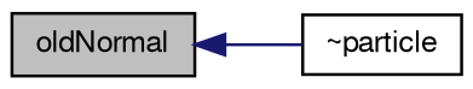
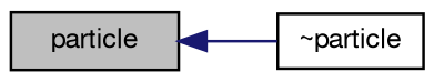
  digraph {
    rankdir=LR
    node [color=black fontname=FreeSans fontsize=10 shape=record]
-   n1 [fillcolor=grey75 fontcolor=black height=0.2 label=oldNormal style=filled width=0.4]
+   n1 [fillcolor=grey75 fontcolor=black height=0.2 label=particle style=filled width=0.4]
    n2 [height=0.2 label="~particle" width=0.4]
    n1 -> n2 [color=midnightblue dir=back fontname=FreeSans fontsize=10 labelfontname=FreeSans labelfontsize=10 style=solid]
  }
